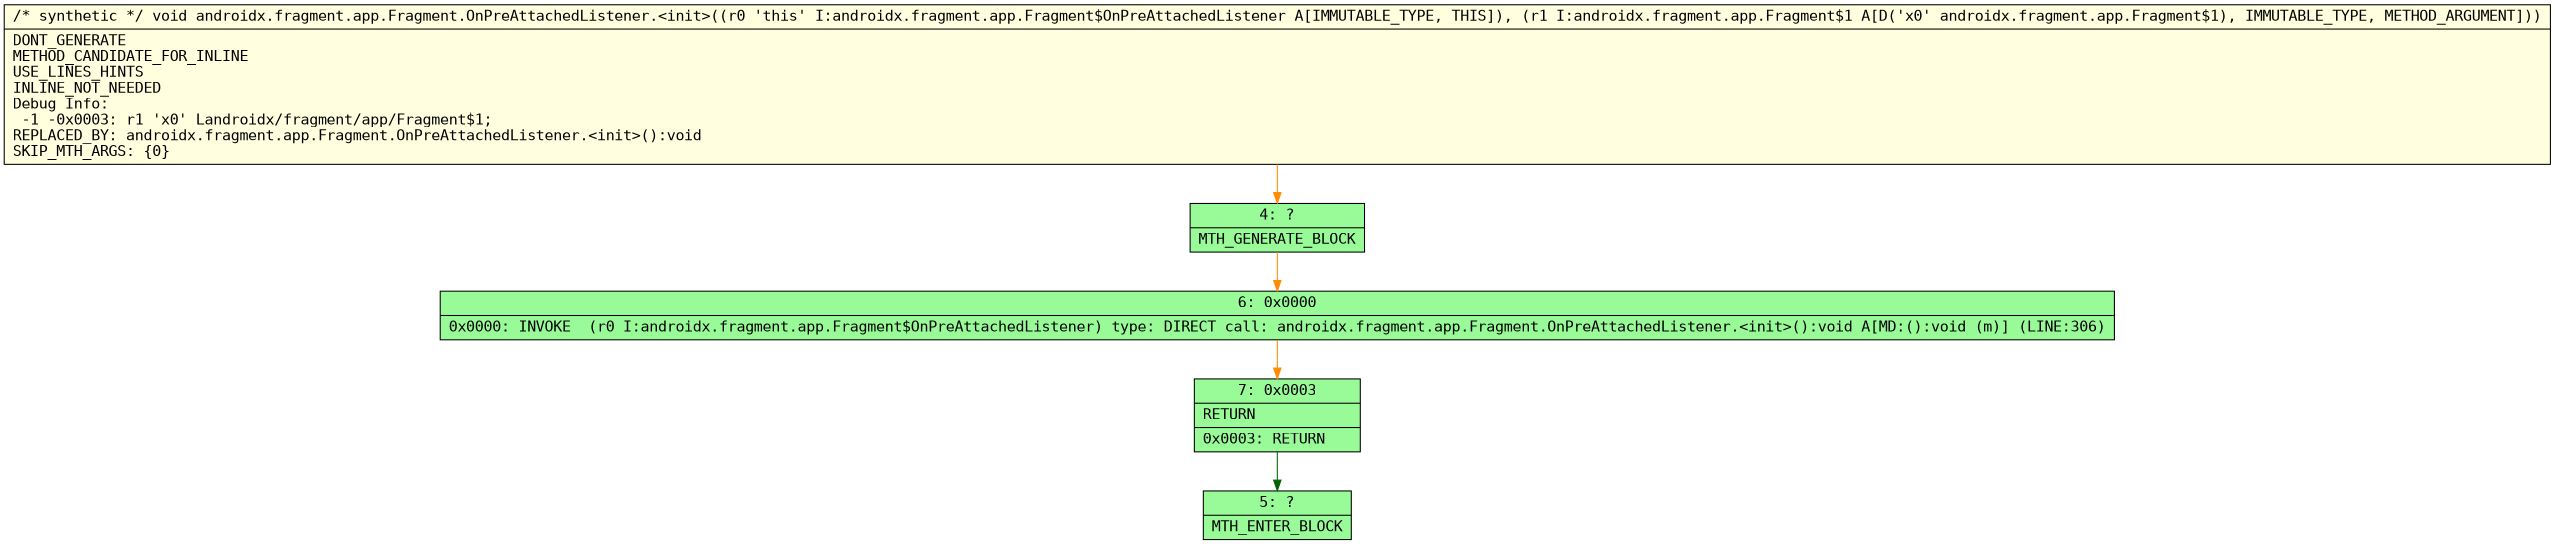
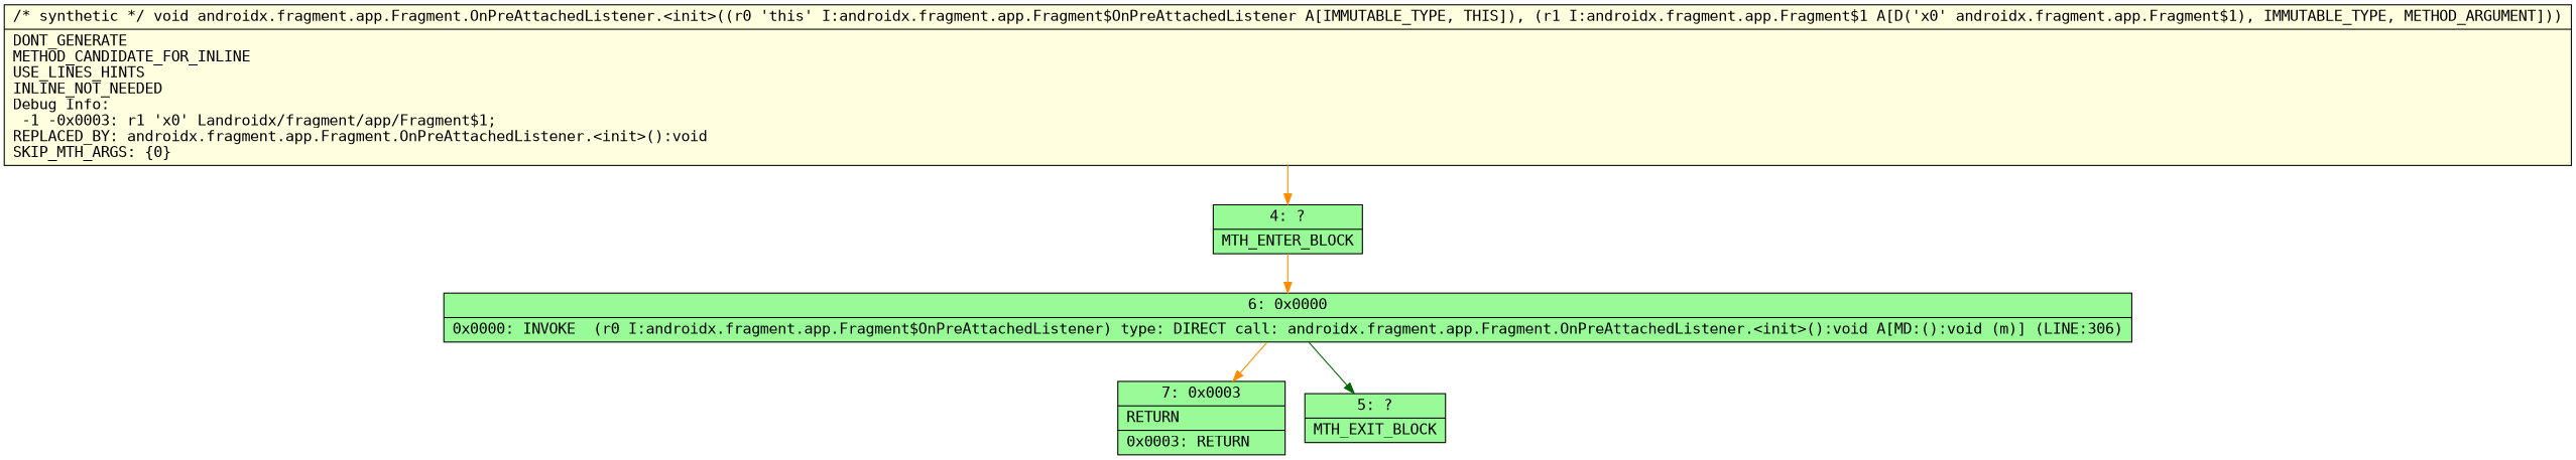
  digraph {
    fontname="DejaVu Sans Mono"
    node [fillcolor=palegreen fontname="DejaVu Sans Mono" shape=record style=filled]
    edge [color=darkorange fontname="DejaVu Sans Mono"]
-   n1 [label="{4\:\ ?|MTH_GENERATE_BLOCK\l}"]
+   n1 [label="{4\:\ ?|MTH_ENTER_BLOCK\l}"]
    n2 [label="{6\:\ 0x0000|0x0000: INVOKE  (r0 I:androidx.fragment.app.Fragment$OnPreAttachedListener) type: DIRECT call: androidx.fragment.app.Fragment.OnPreAttachedListener.\<init\>():void A[MD:():void (m)] (LINE:306)\l}"]
    n3 [label="{7\:\ 0x0003|RETURN\l|0x0003: RETURN   \l}"]
-   n4 [label="{5\:\ ?|MTH_ENTER_BLOCK\l}"]
+   n4 [label="{5\:\ ?|MTH_EXIT_BLOCK\l}"]
    n5 [fillcolor=lightyellow label="{\/* synthetic *\/ void androidx.fragment.app.Fragment.OnPreAttachedListener.\<init\>((r0 'this' I:androidx.fragment.app.Fragment$OnPreAttachedListener A[IMMUTABLE_TYPE, THIS]), (r1 I:androidx.fragment.app.Fragment$1 A[D('x0' androidx.fragment.app.Fragment$1), IMMUTABLE_TYPE, METHOD_ARGUMENT]))  | DONT_GENERATE\lMETHOD_CANDIDATE_FOR_INLINE\lUSE_LINES_HINTS\lINLINE_NOT_NEEDED\lDebug Info:\l  \-1 \-0x0003: r1 'x0' Landroidx\/fragment\/app\/Fragment$1;\lREPLACED_BY: androidx.fragment.app.Fragment.OnPreAttachedListener.\<init\>():void\lSKIP_MTH_ARGS: \{0\}\l}"]
    n1 -> n2
    n2 -> n3
-   n3 -> n4 [color=darkgreen]
+   n2 -> n4 [color=darkgreen]
    n5 -> n1
  }
